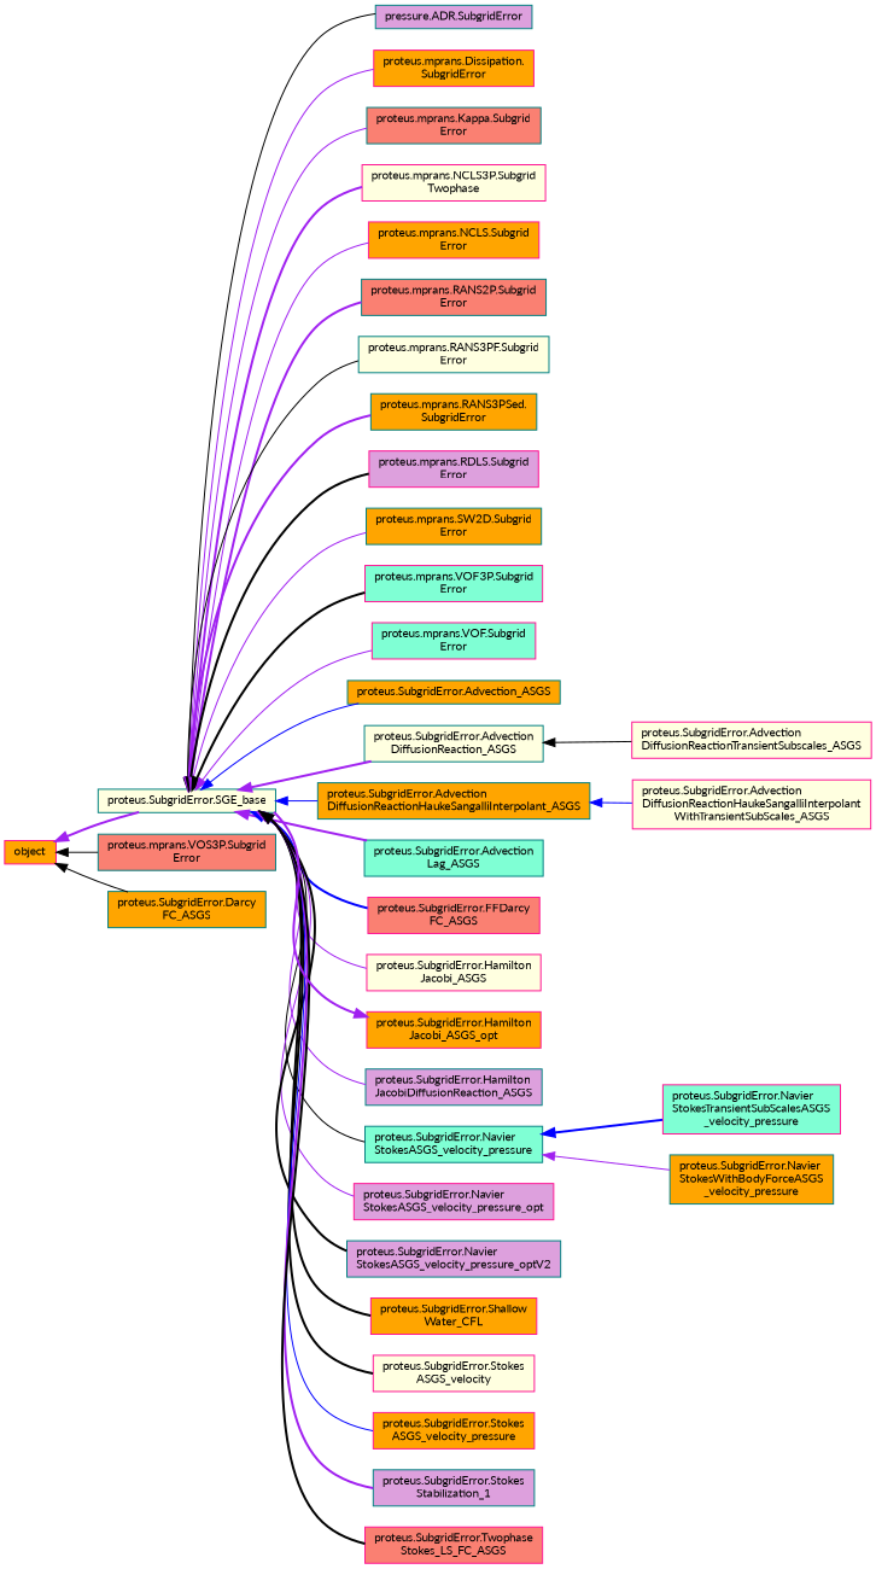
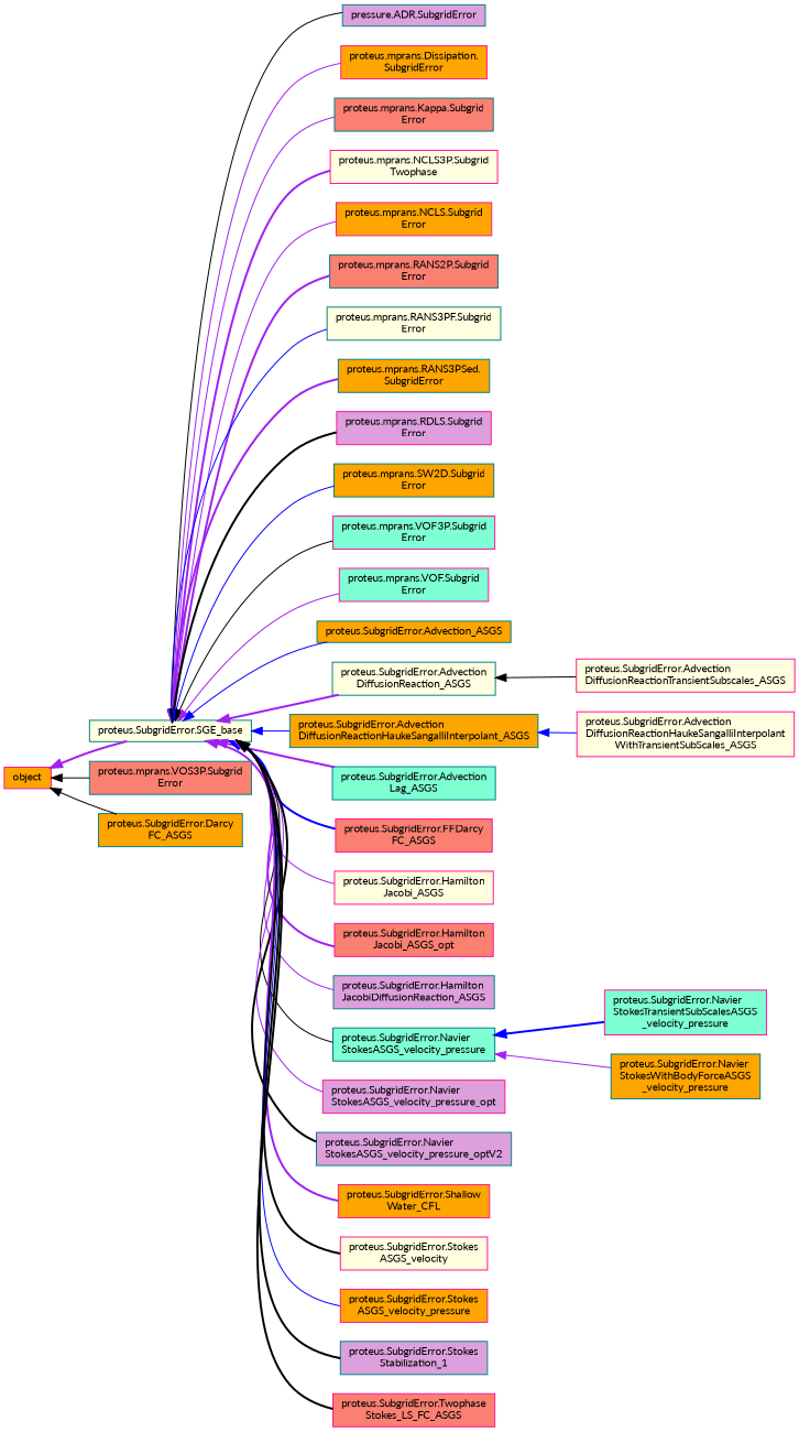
  digraph {
    fontname=Lato
    rankdir=LR
    node [color=teal fillcolor=orange fontname=Lato fontsize=10 shape=record style=filled]
    edge [color=purple dir=back fontname=Lato fontsize=10 labelfontname=Helvetica labelfontsize=10 style=solid]
    n1 [fillcolor=lightyellow fontcolor=black height=0.2 label="proteus.SubgridError.SGE_base" width=0.4]
    n2 [fillcolor=plum height=0.2 label="pressure.ADR.SubgridError" width=0.4]
    n3 [color=deeppink height=0.2 label="proteus.mprans.Dissipation.\lSubgridError" width=0.4]
    n4 [fillcolor=salmon height=0.2 label="proteus.mprans.Kappa.Subgrid\lError" width=0.4]
    n5 [color=deeppink fillcolor=lightyellow height=0.2 label="proteus.mprans.NCLS3P.Subgrid\lTwophase" width=0.4]
    n6 [color=deeppink height=0.2 label="proteus.mprans.NCLS.Subgrid\lError" width=0.4]
    n7 [fillcolor=salmon height=0.2 label="proteus.mprans.RANS2P.Subgrid\lError" width=0.4]
    n8 [fillcolor=lightyellow height=0.2 label="proteus.mprans.RANS3PF.Subgrid\lError" width=0.4]
    n9 [height=0.2 label="proteus.mprans.RANS3PSed.\lSubgridError" width=0.4]
    n10 [color=deeppink fillcolor=plum height=0.2 label="proteus.mprans.RDLS.Subgrid\lError" width=0.4]
    n11 [height=0.2 label="proteus.mprans.SW2D.Subgrid\lError" width=0.4]
    n12 [color=deeppink fillcolor=aquamarine height=0.2 label="proteus.mprans.VOF3P.Subgrid\lError" width=0.4]
    n13 [color=deeppink fillcolor=aquamarine height=0.2 label="proteus.mprans.VOF.Subgrid\lError" width=0.4]
    n14 [height=0.2 label="proteus.SubgridError.Advection_ASGS" width=0.4]
    n15 [fillcolor=lightyellow height=0.2 label="proteus.SubgridError.Advection\lDiffusionReaction_ASGS" width=0.4]
    n16 [height=0.2 label="proteus.SubgridError.Advection\lDiffusionReactionHaukeSangalliInterpolant_ASGS" width=0.4]
    n17 [fillcolor=aquamarine height=0.2 label="proteus.SubgridError.Advection\lLag_ASGS" width=0.4]
    n18 [color=deeppink fillcolor=salmon height=0.2 label="proteus.SubgridError.FFDarcy\lFC_ASGS" width=0.4]
    n19 [color=deeppink fillcolor=lightyellow height=0.2 label="proteus.SubgridError.Hamilton\lJacobi_ASGS" width=0.4]
-   n20 [color=deeppink height=0.2 label="proteus.SubgridError.Hamilton\lJacobi_ASGS_opt" width=0.4]
+   n20 [color=deeppink fillcolor=salmon height=0.2 label="proteus.SubgridError.Hamilton\lJacobi_ASGS_opt" width=0.4]
    n21 [fillcolor=plum height=0.2 label="proteus.SubgridError.Hamilton\lJacobiDiffusionReaction_ASGS" width=0.4]
    n22 [fillcolor=aquamarine height=0.2 label="proteus.SubgridError.Navier\lStokesASGS_velocity_pressure" width=0.4]
    n23 [color=deeppink fillcolor=plum height=0.2 label="proteus.SubgridError.Navier\lStokesASGS_velocity_pressure_opt" width=0.4]
    n24 [fillcolor=plum height=0.2 label="proteus.SubgridError.Navier\lStokesASGS_velocity_pressure_optV2" width=0.4]
    n25 [color=deeppink height=0.2 label="proteus.SubgridError.Shallow\lWater_CFL" width=0.4]
    n26 [color=deeppink fillcolor=lightyellow height=0.2 label="proteus.SubgridError.Stokes\lASGS_velocity" width=0.4]
    n27 [color=deeppink height=0.2 label="proteus.SubgridError.Stokes\lASGS_velocity_pressure" width=0.4]
    n28 [fillcolor=plum height=0.2 label="proteus.SubgridError.Stokes\lStabilization_1" width=0.4]
    n29 [color=deeppink fillcolor=salmon height=0.2 label="proteus.SubgridError.Twophase\lStokes_LS_FC_ASGS" width=0.4]
    n30 [fillcolor=salmon height=0.2 label="proteus.mprans.VOS3P.Subgrid\lError" width=0.4]
    n31 [color=deeppink fillcolor=lightyellow height=0.2 label="proteus.SubgridError.Advection\lDiffusionReactionTransientSubscales_ASGS" width=0.4]
    n32 [color=deeppink fillcolor=lightyellow height=0.2 label="proteus.SubgridError.Advection\lDiffusionReactionHaukeSangalliInterpolant\lWithTransientSubScales_ASGS" width=0.4]
    n33 [height=0.2 label="proteus.SubgridError.Darcy\lFC_ASGS" width=0.4]
    n34 [color=deeppink fillcolor=aquamarine height=0.2 label="proteus.SubgridError.Navier\lStokesTransientSubScalesASGS\l_velocity_pressure" width=0.4]
    n35 [height=0.2 label="proteus.SubgridError.Navier\lStokesWithBodyForceASGS\l_velocity_pressure" width=0.4]
    n36 [color=deeppink height=0.2 label=object width=0.4]
    n1 -> n2 [color=black]
    n1 -> n3
    n1 -> n4
    n1 -> n5 [style=bold]
    n1 -> n6
    n1 -> n7 [style=bold]
-   n1 -> n8 [color=black]
+   n1 -> n8 [color=blue]
    n1 -> n9 [style=bold]
    n1 -> n10 [color=black style=bold]
-   n1 -> n11
-   n1 -> n12 [color=black style=bold]
+   n1 -> n11 [color=blue]
+   n1 -> n12 [color=black]
    n1 -> n13
    n1 -> n14 [color=blue]
    n1 -> n15 [style=bold]
    n1 -> n16 [color=blue]
    n1 -> n17 [style=bold]
    n1 -> n18 [color=blue style=bold]
    n1 -> n19
-   n20 -> n1 [style=bold]
+   n1 -> n20 [style=bold]
    n1 -> n21
    n1 -> n22 [color=black]
    n1 -> n23
    n1 -> n24 [color=black style=bold]
-   n1 -> n25 [color=black style=bold]
+   n1 -> n25 [style=bold]
    n1 -> n26 [color=black style=bold]
    n1 -> n27 [color=blue]
-   n1 -> n28 [style=bold]
+   n1 -> n28 [color=black style=bold]
    n1 -> n29 [color=black style=bold]
    n15 -> n31 [color=black]
    n16 -> n32 [color=blue]
    n22 -> n34 [color=blue style=bold]
    n22 -> n35
    n36 -> n1 [style=bold]
    n36 -> n30 [color=black]
    n36 -> n33 [color=black]
  }
